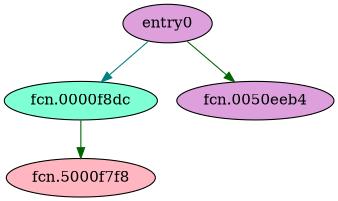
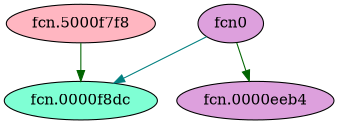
  digraph {
    node [fillcolor=plum style=filled]
    edge [color=darkgreen]
-   n1 [label=entry0]
+   n1 [label=fcn0]
    n2 [fillcolor=aquamarine label="fcn.0000f8dc"]
-   n3 [label="fcn.0050eeb4"]
+   n3 [label="fcn.0000eeb4"]
    n4 [fillcolor=lightpink label="fcn.5000f7f8"]
    n1 -> n2 [color=teal]
    n1 -> n3
-   n2 -> n4
+   n4 -> n2
  }
